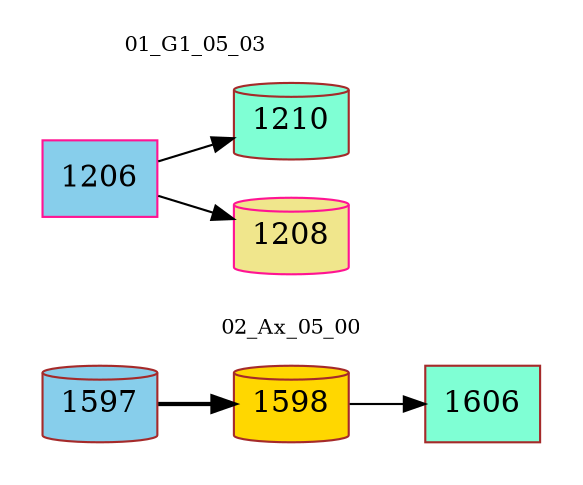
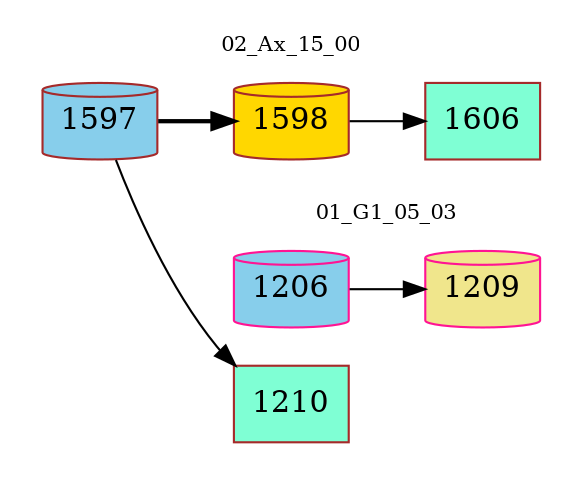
  digraph {
    rankdir=LR
    node [color=brown fillcolor=skyblue shape=cylinder style=filled]
    edge [color=black style=solid]
    n1 [label=1597]
    n2 [fillcolor=aquamarine label=1606 shape=box]
    n3 [fillcolor=gold label=1598]
-   n4 [color=deeppink label=1206 shape=box]
-   n5 [color=deeppink fillcolor=khaki label=1208]
-   n6 [fillcolor=aquamarine label=1210]
+   n4 [color=deeppink label=1206]
+   n5 [color=deeppink fillcolor=khaki label=1209]
+   n6 [fillcolor=aquamarine label=1210 shape=box]
    subgraph cluster_1 {
      color=white
      fontsize=10
-     label="02_Ax_05_00"
+     label="02_Ax_15_00"
      n1
      n2
      n3
    }
    subgraph cluster_2 {
      color=white
      fontsize=10
      label="01_G1_05_03"
      n4
      n5
      n6
    }
    n1 -> n3 [style=bold]
    n3 -> n2
    n4 -> n5
-   n4 -> n6
+   n1 -> n6
  }
